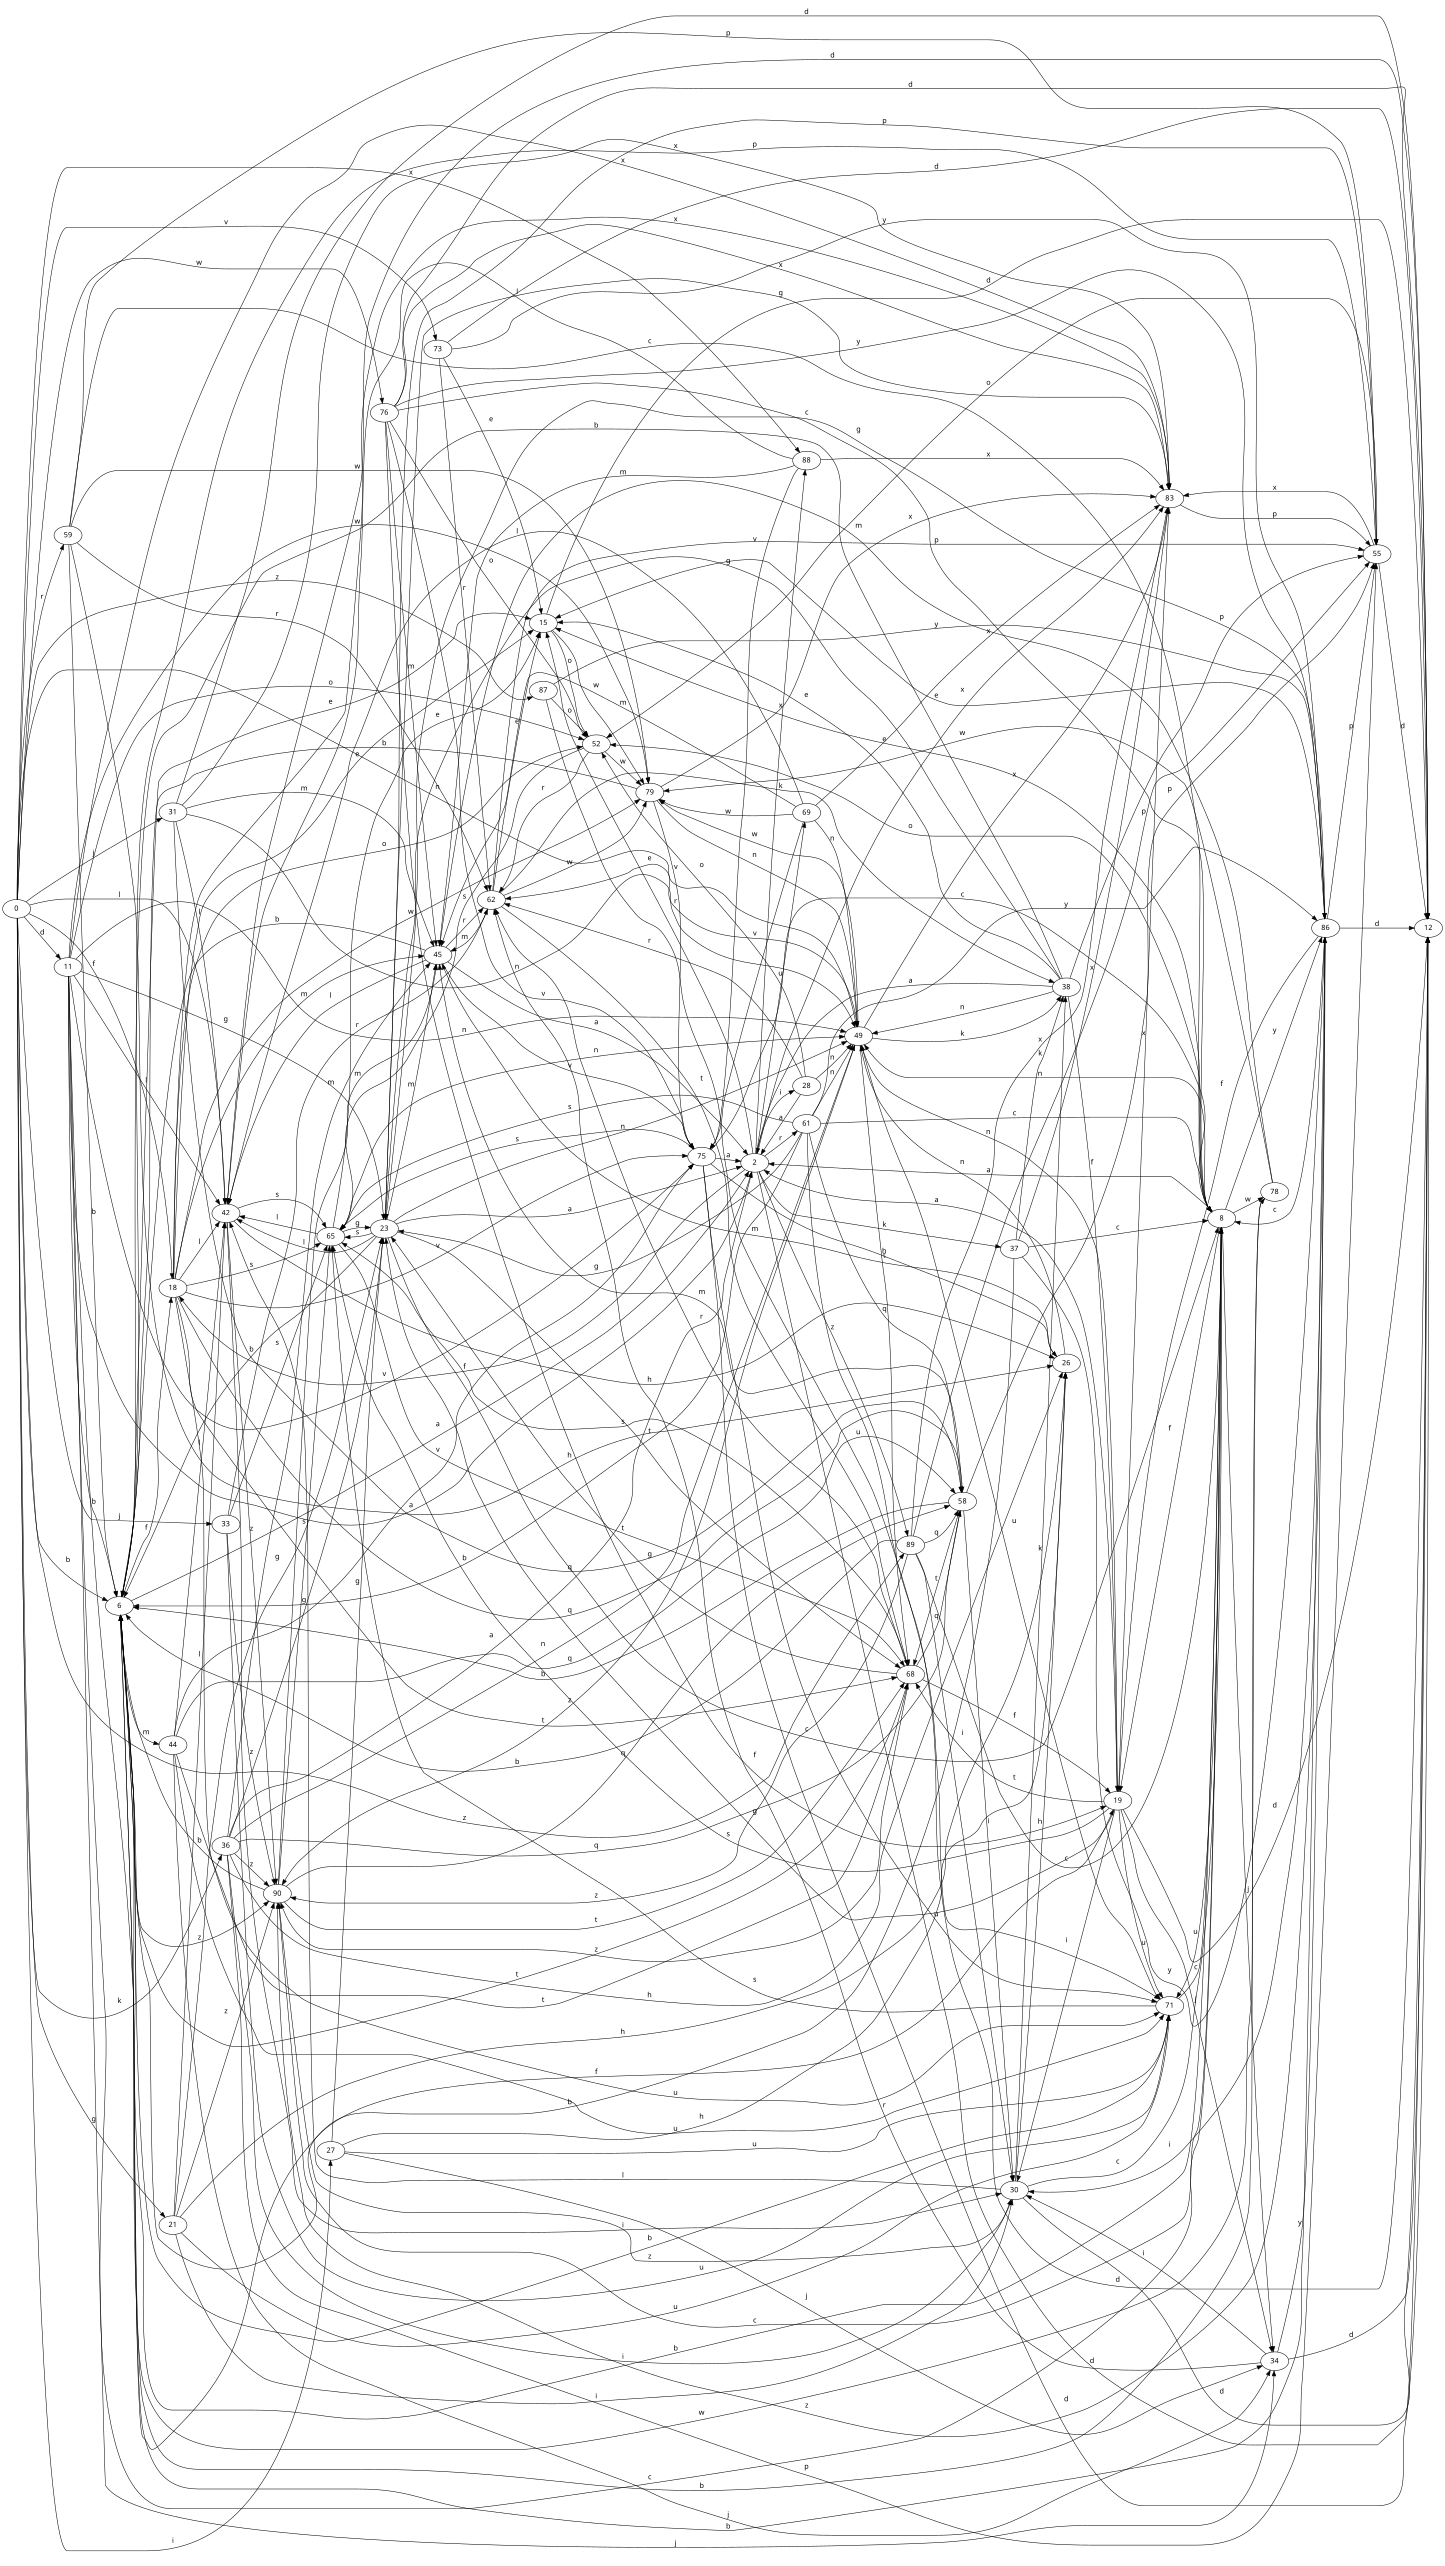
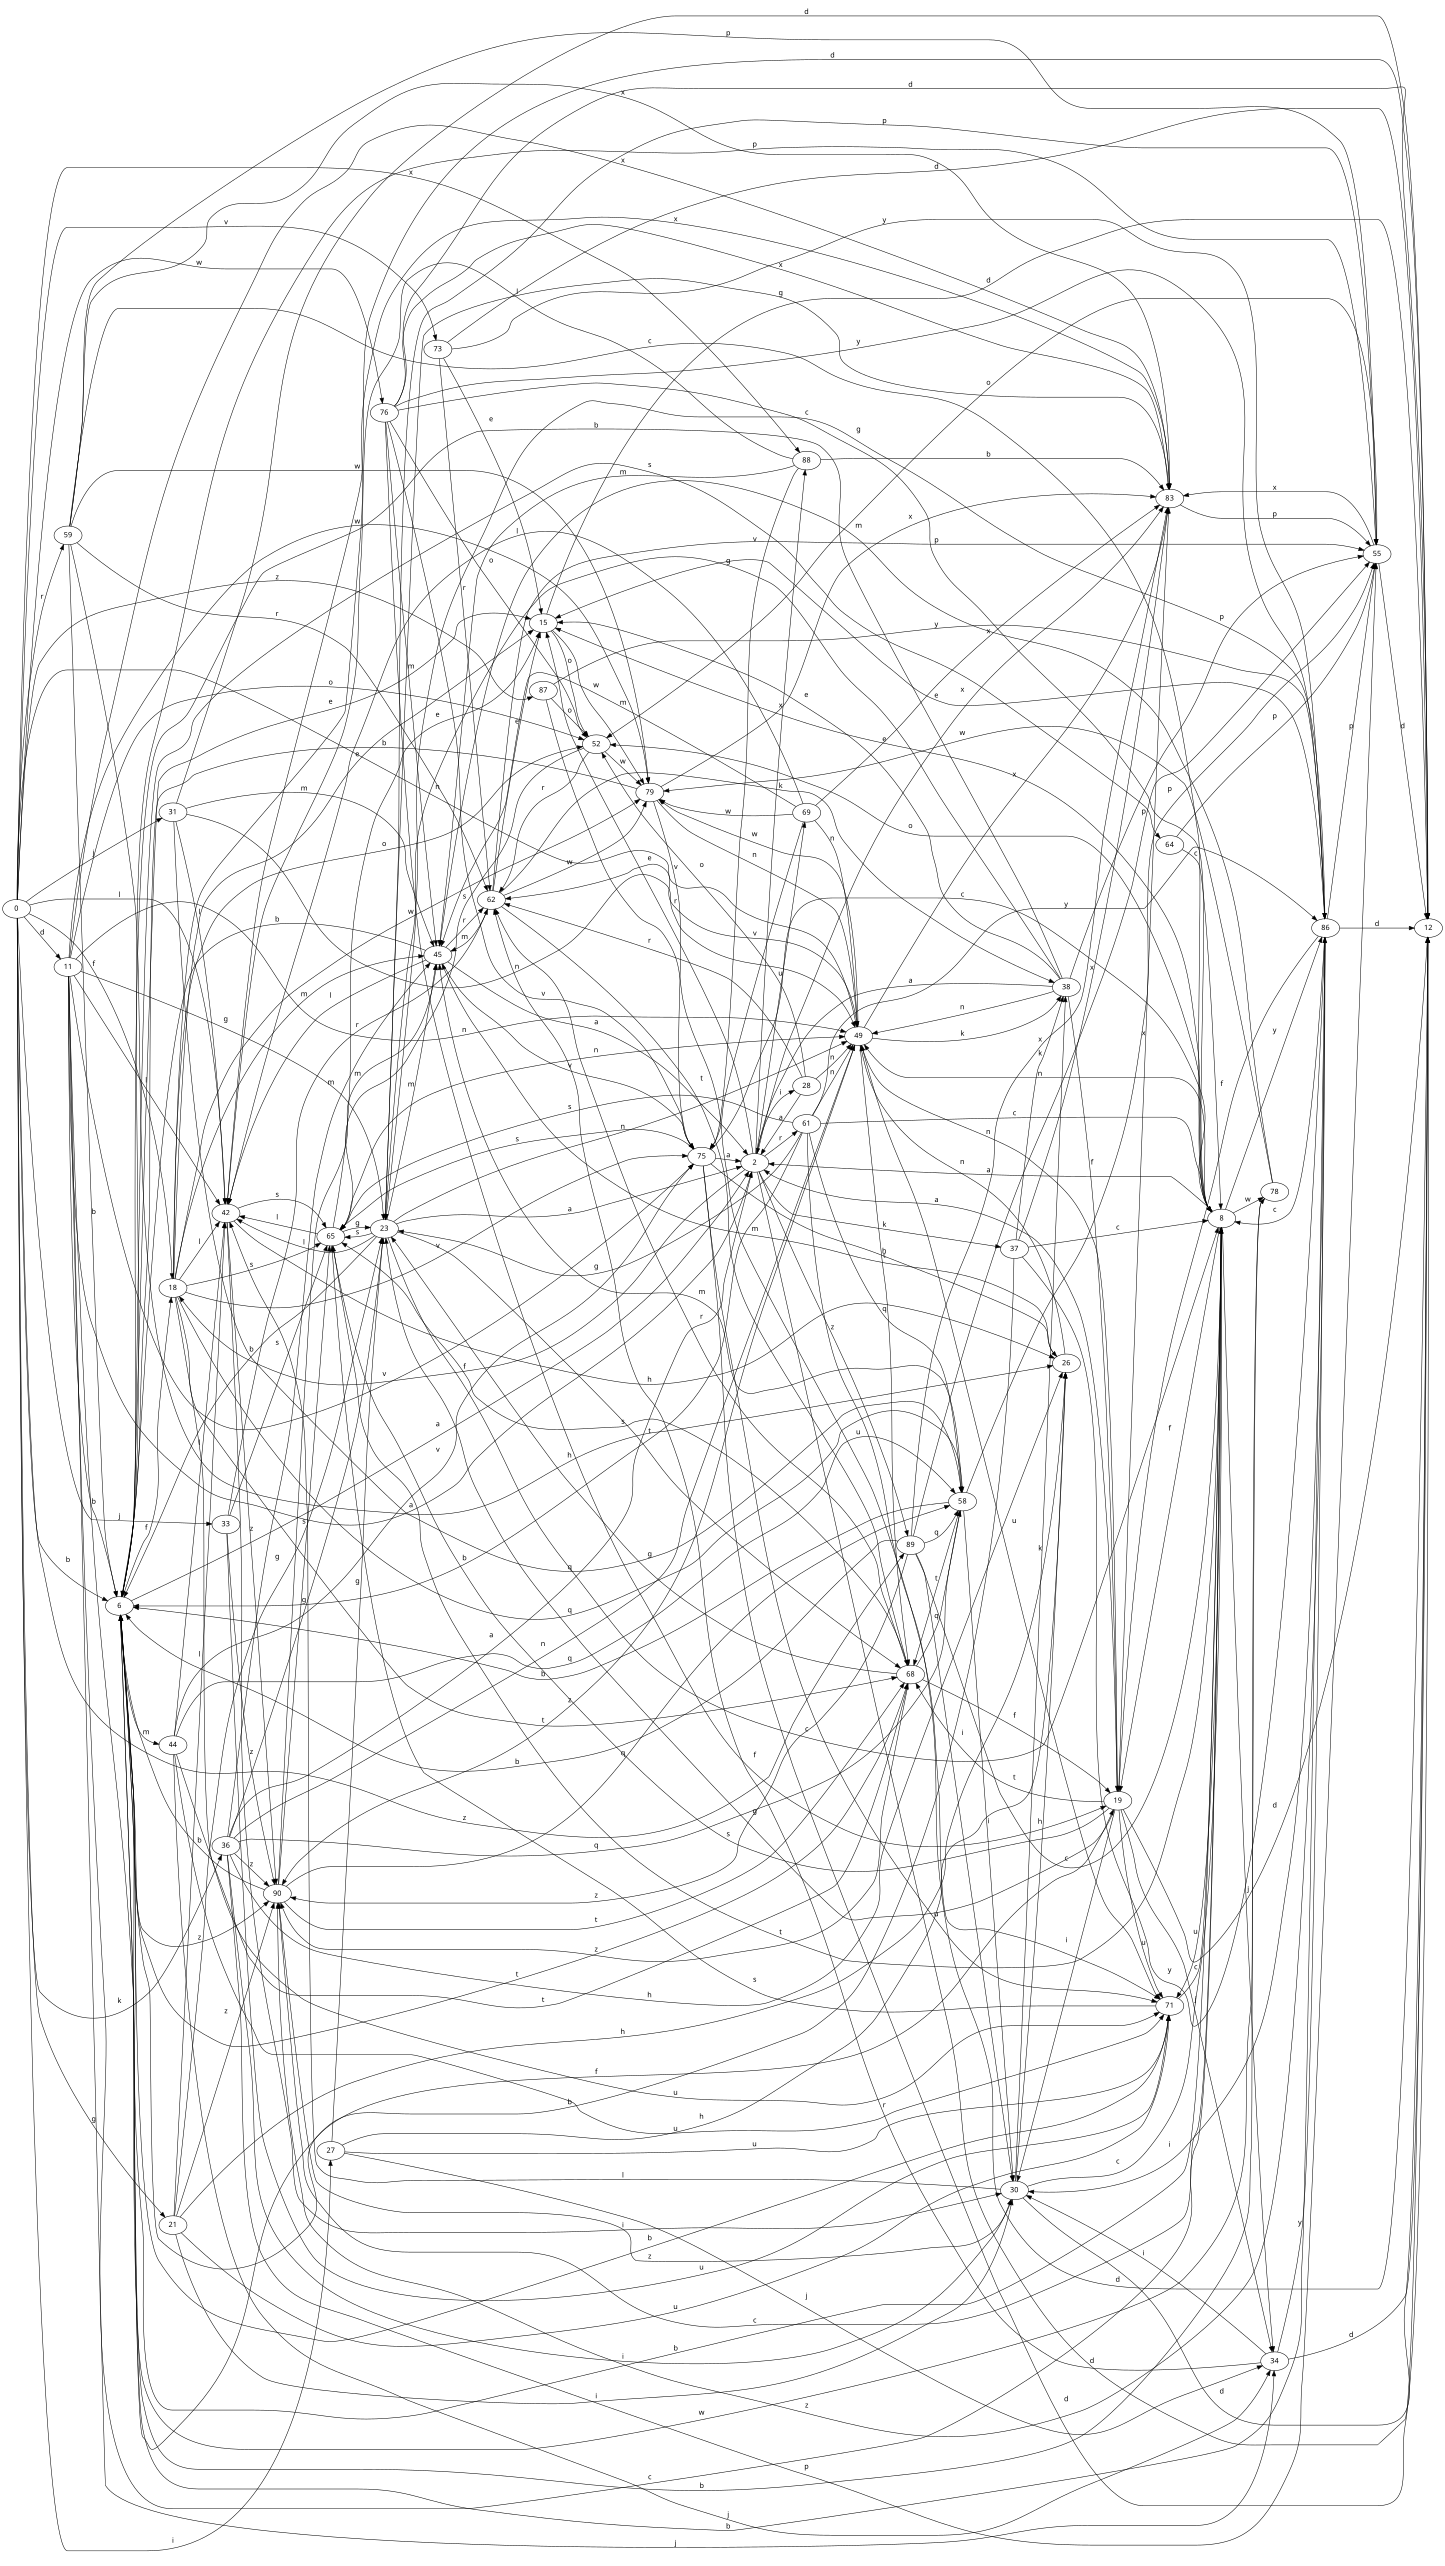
  strict digraph {
    fontname="Noto Sans"
    rankdir=LR
    node [fontname="Noto Sans"]
    edge [fontname="Noto Sans"]
    0
    6
    11
    18
    21
    27
    31
    33
    36
    42
    49
    59
    73
    76
    n15 [label=88]
    87
    89
    2
    15
    44
    55
+   64
    68
    78
    90
    83
    8
    19
    34
    52
    23
    75
    79
    71
    45
    58
    65
    30
    26
    12
    62
    38
    86
    28
    37
    61
    69
    0 -> 6 [label=b]
    0 -> 11 [label=d]
    0 -> 18 [label=f]
    0 -> 21 [label=g]
    0 -> 27 [label=i]
    0 -> 31 [label=j]
    0 -> 33 [label=j]
    0 -> 36 [label=k]
    0 -> 42 [label=l]
    0 -> 49 [label=n]
    0 -> 59 [label=r]
    0 -> 73 [label=v]
    0 -> 76 [label=w]
    0 -> n15 [label=x]
    0 -> 87 [label=z]
    0 -> 89 [label=z]
    6 -> 18 [label=f]
    6 -> 2 [label=a]
    6 -> 15 [label=e]
    6 -> 44 [label=m]
    6 -> 55 [label=p]
+   6 -> 64 [label=s]
    6 -> 68 [label=t]
    6 -> 78 [label=w]
    6 -> 90 [label=z]
    11 -> 6 [label=b]
    11 -> 42 [label=l]
    11 -> 49 [label=n]
    11 -> 2 [label=a]
    11 -> 83 [label=x]
    11 -> 8 [label=c]
    11 -> 19 [label=f]
    11 -> 34 [label=j]
    11 -> 52 [label=o]
    11 -> 23 [label=g]
    11 -> 75 [label=v]
    11 -> 79 [label=w]
    18 -> 42 [label=l]
    18 -> 15 [label=e]
    18 -> 68 [label=t]
    18 -> 83 [label=x]
    18 -> 52 [label=o]
    18 -> 75 [label=v]
    18 -> 79 [label=w]
    18 -> 71 [label=u]
    18 -> 45 [label=m]
    18 -> 58 [label=q]
    18 -> 65 [label=s]
    21 -> 42 [label=l]
    21 -> 90 [label=z]
    21 -> 23 [label=g]
    21 -> 71 [label=u]
    21 -> 30 [label=i]
    21 -> 26 [label=h]
    27 -> 34 [label=j]
    27 -> 23 [label=g]
    27 -> 71 [label=u]
    27 -> 26 [label=h]
    31 -> 42 [label=l]
    31 -> 49 [label=n]
    31 -> 45 [label=m]
    31 -> 58 [label=q]
    31 -> 12 [label=d]
    33 -> 90 [label=z]
    33 -> 71 [label=u]
    33 -> 65 [label=s]
    33 -> 62 [label=r]
    36 -> 49 [label=n]
    36 -> 2 [label=a]
    36 -> 55 [label=p]
    36 -> 90 [label=z]
    36 -> 23 [label=g]
    36 -> 45 [label=m]
    36 -> 58 [label=q]
    36 -> 30 [label=i]
    36 -> 26 [label=h]
    42 -> 90 [label=z]
    42 -> 65 [label=s]
    42 -> 30 [label=i]
    42 -> 26 [label=h]
    42 -> 12 [label=d]
    49 -> 68 [label=t]
    49 -> 90 [label=z]
    49 -> 83 [label=x]
    49 -> 79 [label=w]
    49 -> 71 [label=u]
    49 -> 62 [label=r]
    49 -> 38 [label=k]
    59 -> 6 [label=b]
    59 -> 55 [label=p]
-   31 -> 83 [label=x]
+   59 -> 83 [label=x]
    59 -> 8 [label=c]
    59 -> 79 [label=w]
    59 -> 26 [label=h]
    59 -> 62 [label=r]
    73 -> 15 [label=e]
    73 -> 12 [label=d]
    73 -> 62 [label=r]
    73 -> 86 [label=y]
    76 -> 83 [label=x]
    76 -> 8 [label=c]
    76 -> 19 [label=f]
    76 -> 52 [label=o]
    76 -> 75 [label=v]
    76 -> 45 [label=m]
    76 -> 12 [label=d]
    76 -> 86 [label=y]
    n15 -> 42 [label=l]
-   n15 -> 83 [label=x]
+   n15 -> 83 [label=b]
    n15 -> 75 [label=v]
    n15 -> 45 [label=m]
    87 -> 52 [label=o]
    87 -> 71 [label=u]
    87 -> 86 [label=y]
    89 -> 6 [label=b]
    89 -> 55 [label=p]
    89 -> 90 [label=z]
    89 -> 83 [label=x]
    89 -> 8 [label=c]
    89 -> 58 [label=q]
    89 -> 30 [label=i]
    2 -> 18 [label=f]
    2 -> n15 [label=x]
    2 -> 89 [label=z]
    2 -> 15 [label=e]
    2 -> 83 [label=x]
    2 -> 12 [label=d]
    2 -> 28 [label=i]
    2 -> 37 [label=k]
    2 -> 61 [label=r]
    2 -> 69 [label=u]
    15 -> 52 [label=o]
    15 -> 79 [label=w]
    15 -> 12 [label=d]
    44 -> 42 [label=l]
    44 -> 68 [label=t]
    44 -> 34 [label=j]
    44 -> 75 [label=v]
    44 -> 71 [label=u]
    44 -> 58 [label=q]
    55 -> 83 [label=x]
    55 -> 52 [label=o]
    55 -> 12 [label=d]
+   64 -> 55 [label=p]
+   64 -> 8 [label=c]
    68 -> 90 [label=z]
    68 -> 19 [label=f]
    68 -> 23 [label=g]
    68 -> 58 [label=q]
    68 -> 65 [label=s]
    68 -> 62 [label=r]
    78 -> 6 [label=b]
    78 -> 79 [label=w]
    78 -> 45 [label=m]
    90 -> 6 [label=b]
    90 -> 68 [label=t]
    90 -> 8 [label=c]
    90 -> 45 [label=m]
    90 -> 58 [label=q]
    90 -> 65 [label=s]
    83 -> 55 [label=p]
    83 -> 23 [label=g]
    8 -> 6 [label=b]
    8 -> 49 [label=n]
    8 -> 2 [label=a]
    8 -> 15 [label=e]
    8 -> 78 [label=w]
    8 -> 19 [label=f]
    8 -> 34 [label=j]
    8 -> 52 [label=o]
    8 -> 71 [label=u]
    8 -> 86 [label=y]
    19 -> 49 [label=n]
    19 -> 2 [label=a]
    19 -> 68 [label=t]
    19 -> 83 [label=x]
    19 -> 34 [label=j]
    19 -> 23 [label=g]
    19 -> 71 [label=u]
    19 -> 65 [label=s]
    19 -> 30 [label=i]
    19 -> 12 [label=d]
    34 -> 30 [label=i]
    34 -> 12 [label=d]
    34 -> 62 [label=r]
    34 -> 86 [label=y]
    52 -> 79 [label=w]
    52 -> 65 [label=s]
    52 -> 62 [label=r]
    23 -> 6 [label=b]
    23 -> 42 [label=l]
    23 -> 49 [label=n]
    23 -> 2 [label=a]
    23 -> 55 [label=p]
    23 -> 68 [label=t]
    23 -> 8 [label=c]
    23 -> 45 [label=m]
    23 -> 65 [label=s]
    75 -> 2 [label=a]
    75 -> 8 [label=c]
    75 -> 71 [label=u]
    75 -> 65 [label=s]
    75 -> 26 [label=h]
    75 -> 12 [label=d]
    79 -> 6 [label=b]
    79 -> 49 [label=n]
    79 -> 83 [label=x]
    79 -> 75 [label=v]
    71 -> 6 [label=b]
    71 -> 8 [label=c]
    71 -> 65 [label=s]
    45 -> 6 [label=b]
    45 -> 42 [label=l]
    45 -> 2 [label=a]
    45 -> 75 [label=v]
    45 -> 62 [label=r]
    58 -> 6 [label=b]
    58 -> 55 [label=p]
    58 -> 68 [label=t]
    58 -> 45 [label=m]
    58 -> 30 [label=i]
    65 -> 42 [label=l]
    65 -> 49 [label=n]
    65 -> 15 [label=e]
-   65 -> 68 [label=t]
+   65 -> 8 [label=t]
    65 -> 23 [label=g]
    30 -> 42 [label=l]
    30 -> 90 [label=z]
    30 -> 8 [label=c]
    30 -> 26 [label=h]
    30 -> 12 [label=d]
    30 -> 38 [label=k]
    26 -> 49 [label=n]
    26 -> 45 [label=m]
    62 -> 15 [label=e]
    62 -> 55 [label=p]
    62 -> 68 [label=t]
    62 -> 79 [label=w]
    62 -> 45 [label=m]
    62 -> 38 [label=k]
    38 -> 6 [label=b]
    38 -> 49 [label=n]
    38 -> 2 [label=a]
    38 -> 15 [label=e]
    38 -> 55 [label=p]
    38 -> 19 [label=f]
    38 -> 23 [label=g]
    86 -> 6 [label=b]
    86 -> 15 [label=e]
    86 -> 55 [label=p]
    86 -> 90 [label=z]
    86 -> 8 [label=c]
    86 -> 19 [label=f]
    86 -> 23 [label=g]
    86 -> 30 [label=i]
    86 -> 12 [label=d]
    28 -> 49 [label=n]
    28 -> 2 [label=a]
    28 -> 52 [label=o]
    28 -> 62 [label=r]
    37 -> 6 [label=b]
    37 -> 83 [label=x]
    37 -> 8 [label=c]
    37 -> 38 [label=k]
    37 -> 86 [label=y]
    61 -> 6 [label=b]
    61 -> 49 [label=n]
    61 -> 8 [label=c]
    61 -> 23 [label=g]
    61 -> 58 [label=q]
    61 -> 65 [label=s]
    61 -> 12 [label=d]
    61 -> 86 [label=y]
    69 -> 42 [label=l]
    69 -> 49 [label=n]
    69 -> 83 [label=x]
    69 -> 75 [label=v]
    69 -> 79 [label=w]
    69 -> 45 [label=m]
  }
